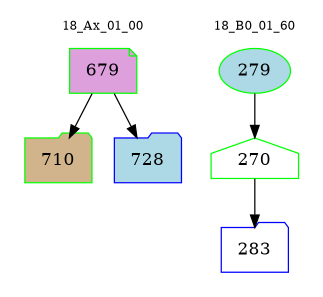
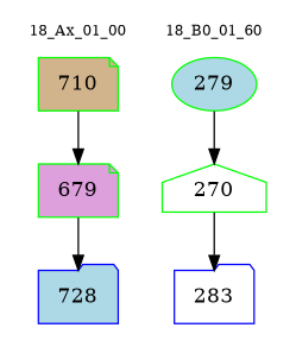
  digraph {
    node [color=green fillcolor=lightblue shape=note style=filled]
    edge [color=black]
-   n1 [fillcolor=tan label=710 shape=folder]
+   n1 [fillcolor=tan label=710]
    n2 [fillcolor=plum label=679]
    n3 [color=blue label=728 shape=folder]
    n4 [label=279 shape=ellipse]
    n5 [fillcolor=white label=270 shape=house]
    n6 [color=blue fillcolor=white label=283 shape=folder]
    subgraph cluster_1 {
      color=white
      fontsize=10
      label="18_Ax_01_00"
      n1
      n2
      n3
    }
    subgraph cluster_2 {
      color=white
      fontsize=10
      label="18_B0_01_60"
      n4
      n5
      n6
    }
-   n2 -> n1
+   n1 -> n2
    n2 -> n3
    n4 -> n5
    n5 -> n6
  }
